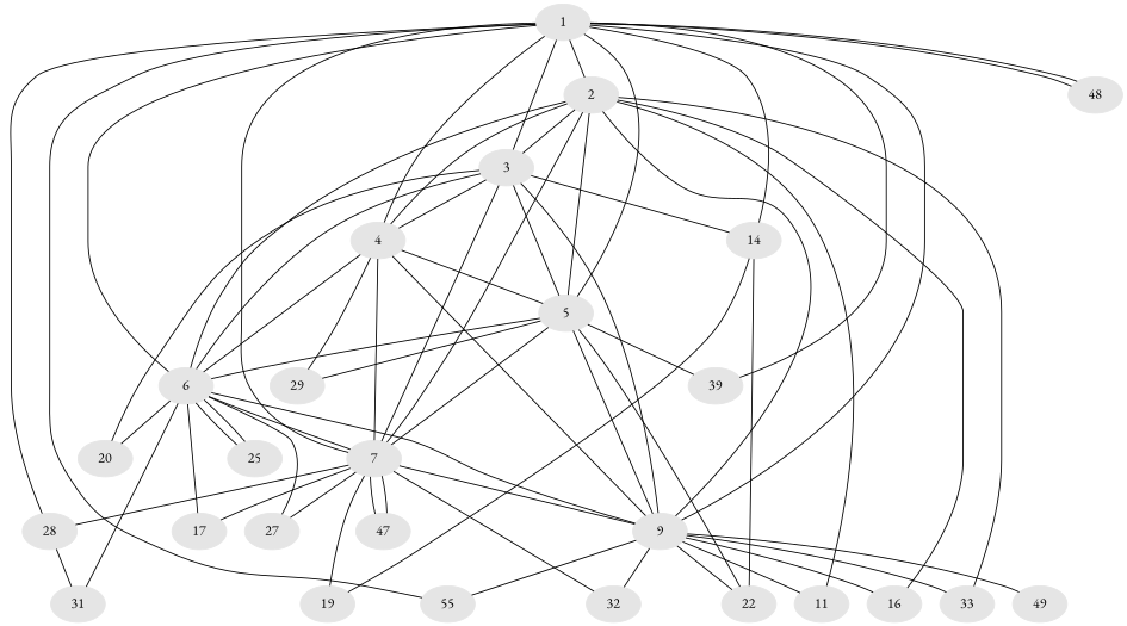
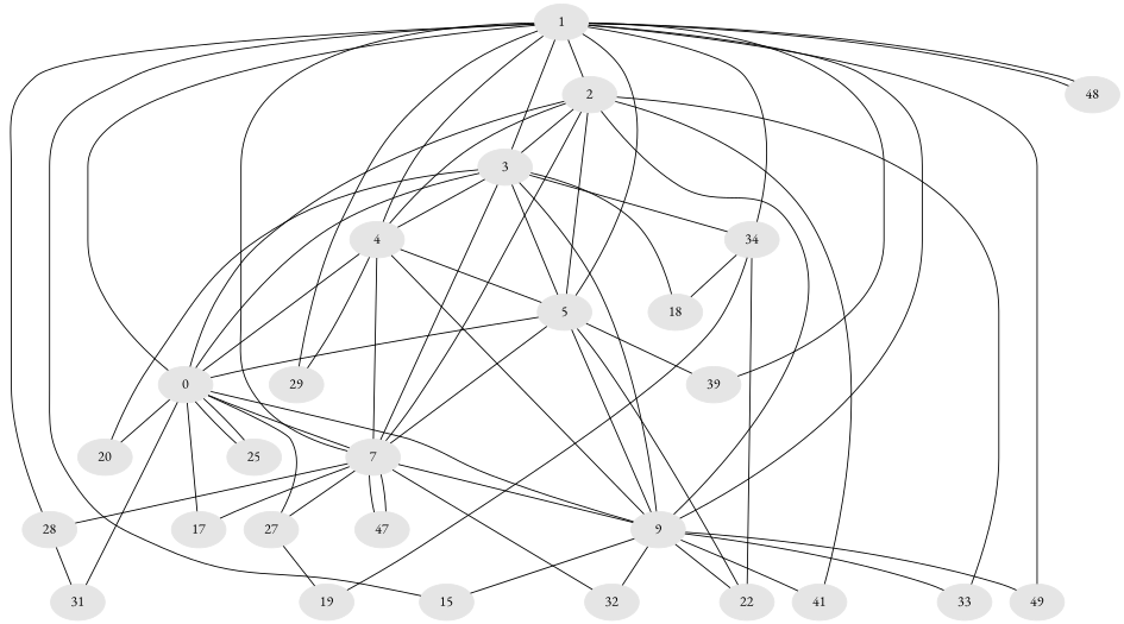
  graph {
    fontname="EB Garamond"
    node [color=gray90 fontname="EB Garamond" style=filled]
    edge [fontname="EB Garamond"]
    1
    2
    3 [super="+38+46+41+8+30"]
    4
    5
-   6
+   6 [label=0]
    7 [super="+24+50"]
    9 [super="+10+42+37+21+34"]
-   14
-   15 [label=55]
+   14 [label=34]
+   15
    28
    29
    39
    48
    49
-   11
-   16
+   11 [label=41]
    n18 [label=33]
+   18
    20
    22 [super="+23"]
    17
    25
    27 [super="+36"]
    31
    19
    32
    47
    1 -- 2
    1 -- 3 [weight=4]
    1 -- 4
    1 -- 5
    1 -- 6
    1 -- 7 [weight=2]
    1 -- 9 [weight=4]
    1 -- 14
    1 -- 15
    1 -- 28
-   5 -- 29
+   1 -- 29
    1 -- 39
    1 -- 48
    1 -- 48
+   1 -- 49
    2 -- 3 [weight=3]
    2 -- 4
    2 -- 5
    2 -- 6
    2 -- 7
    2 -- 9 [weight=3]
    2 -- 11
-   2 -- 16
    2 -- n18
    3 -- 4 [weight=2]
    3 -- 5 [weight=3]
    3 -- 6 [weight=3]
    3 -- 7 [weight=3]
    3 -- 9 [weight=8]
    3 -- 14
+   3 -- 18
    3 -- 20
    4 -- 5
    4 -- 6
    4 -- 7
    4 -- 9 [weight=2]
    4 -- 29
    5 -- 6
    5 -- 7
    5 -- 9 [weight=2]
    5 -- 39
    5 -- 22
    6 -- 7
    6 -- 9 [weight=2]
    6 -- 20
    6 -- 17
    6 -- 25
    6 -- 25
    6 -- 27
    6 -- 31
    7 -- 9 [weight=3]
    7 -- 28
    7 -- 17
    7 -- 27 [weight=2]
-   7 -- 19
+   27 -- 19
    7 -- 32
    7 -- 47
    7 -- 47
    9 -- 15
    9 -- 49
    9 -- 11
-   9 -- 16
    9 -- n18
    9 -- 22
    9 -- 32
+   14 -- 18
    14 -- 22
    14 -- 19
    28 -- 31
  }
